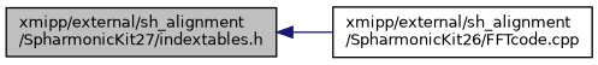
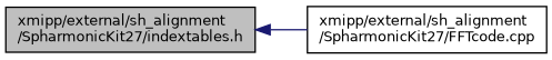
  digraph {
    rankdir=LR
    node [color=black fontname=Helvetica fontsize=10 shape=record style=filled]
    n1 [fillcolor=grey75 fontcolor=black height=0.2 label="xmipp/external/sh_alignment\l/SpharmonicKit27/indextables.h" width=0.4]
-   n2 [fillcolor=white height=0.2 label="xmipp/external/sh_alignment\l/SpharmonicKit26/FFTcode.cpp" width=0.4]
+   n2 [fillcolor=white height=0.2 label="xmipp/external/sh_alignment\l/SpharmonicKit27/FFTcode.cpp" width=0.4]
    n1 -> n2 [color=midnightblue dir=back fontname=Helvetica fontsize=10 labelfontname=Helvetica labelfontsize=10 style=solid]
  }
